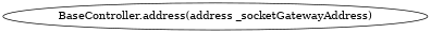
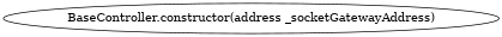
  digraph {
-   "BaseController.constructor(address _socketGatewayAddress)" [height=0.5 width=6.9058 label="BaseController.address(address _socketGatewayAddress)"]
+   "BaseController.constructor(address _socketGatewayAddress)" [height=0.5 width=6.9058]
  }
